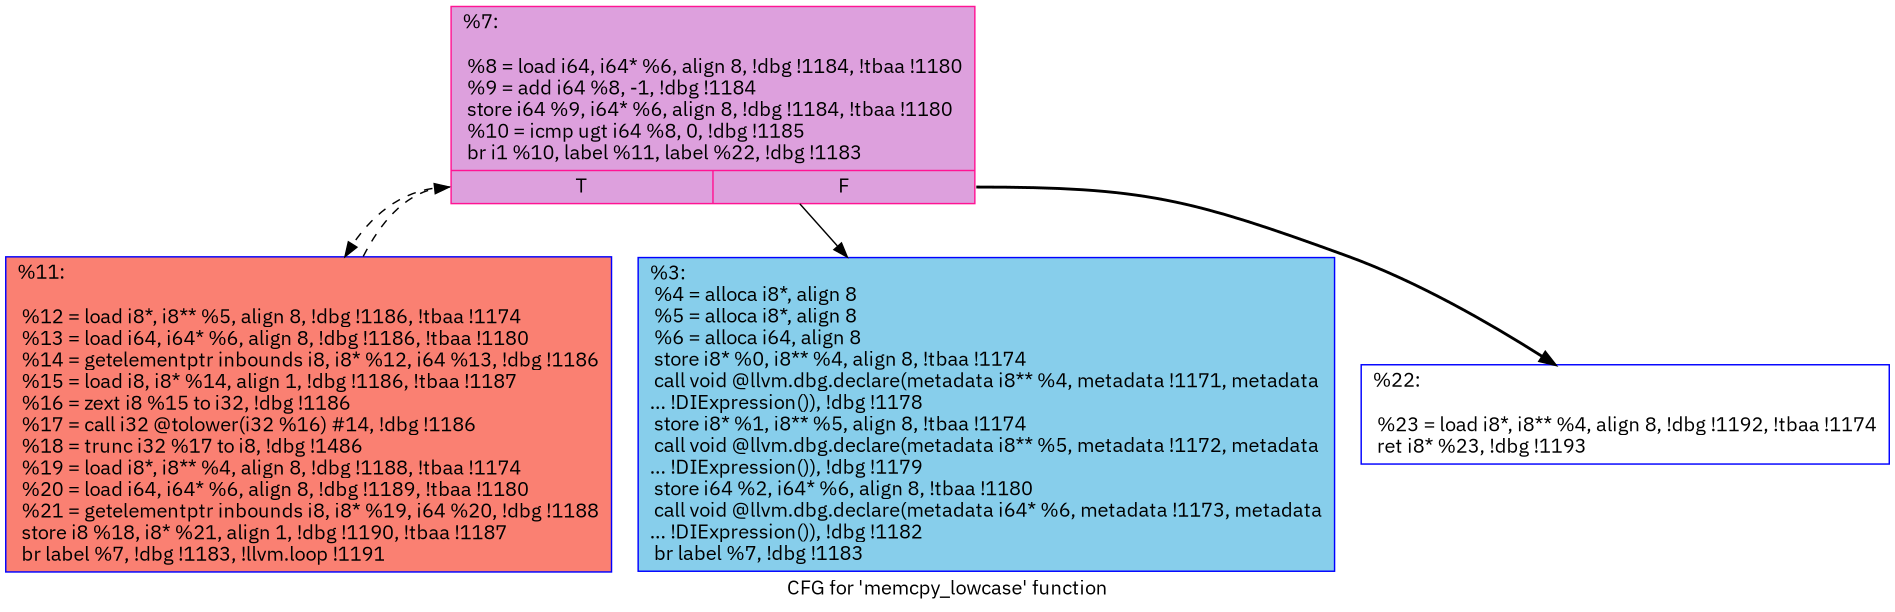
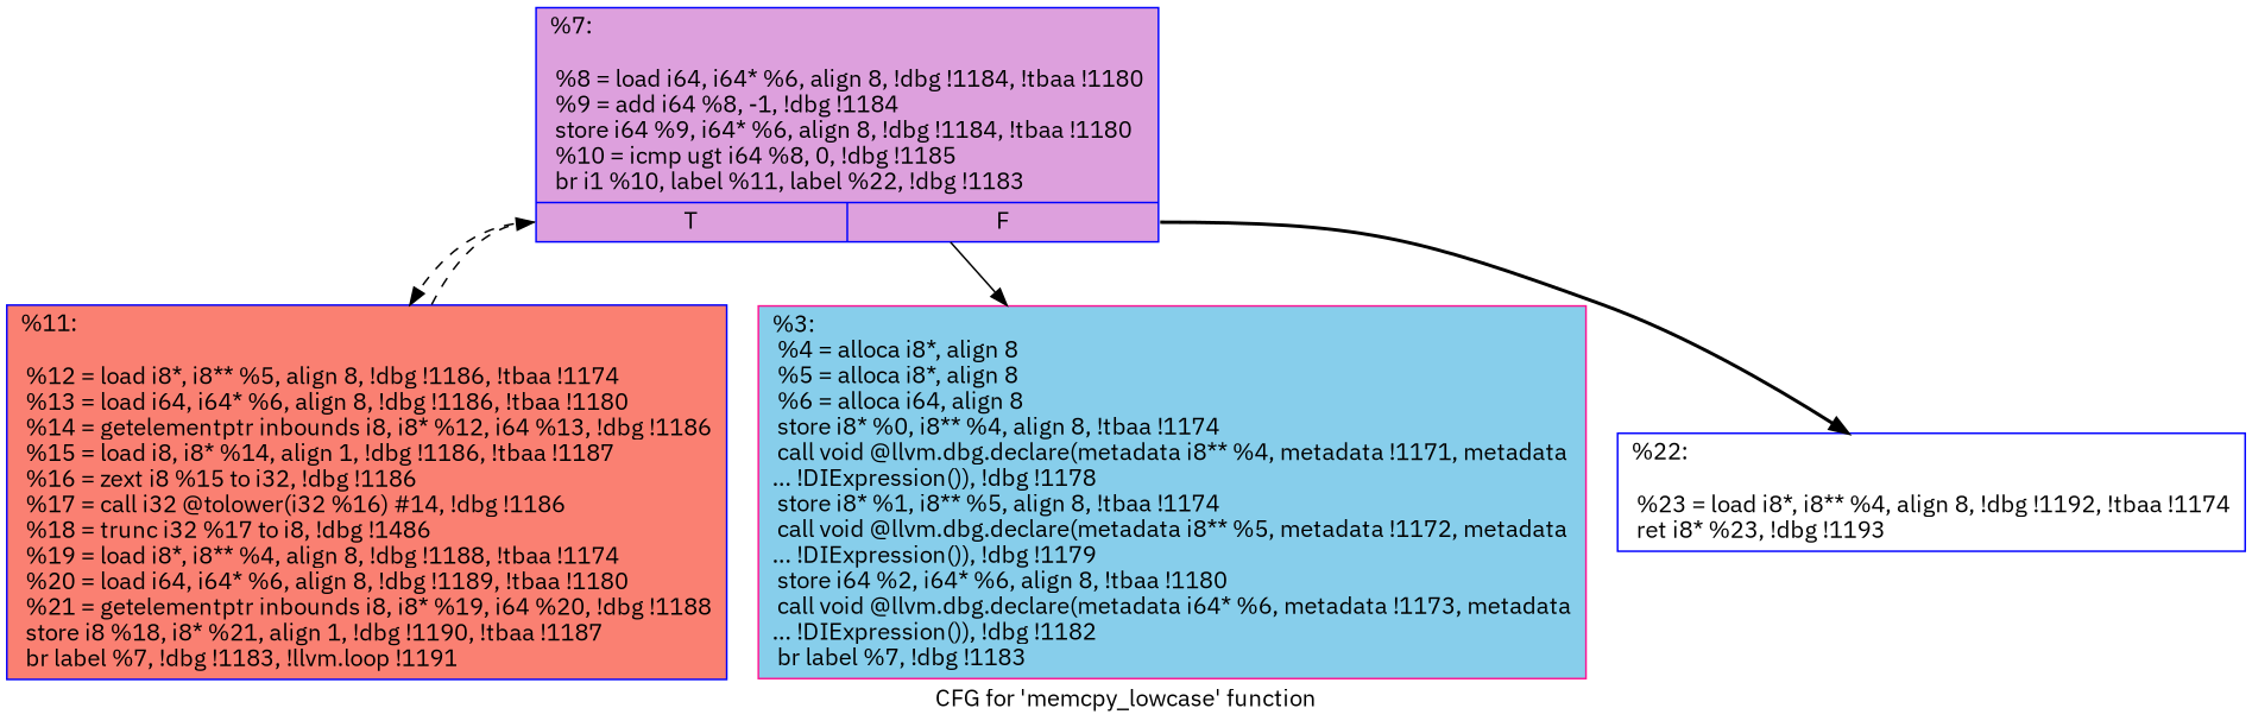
  digraph {
    fontname="IBM Plex Sans"
    label="CFG for 'memcpy_lowcase' function"
    node [color=deeppink fontname="IBM Plex Sans" shape=record style=filled]
    edge [fontname="IBM Plex Sans" style=dashed]
-   n1 [color=blue fillcolor=skyblue label="{%3:\l  %4 = alloca i8*, align 8\l  %5 = alloca i8*, align 8\l  %6 = alloca i64, align 8\l  store i8* %0, i8** %4, align 8, !tbaa !1174\l  call void @llvm.dbg.declare(metadata i8** %4, metadata !1171, metadata\l... !DIExpression()), !dbg !1178\l  store i8* %1, i8** %5, align 8, !tbaa !1174\l  call void @llvm.dbg.declare(metadata i8** %5, metadata !1172, metadata\l... !DIExpression()), !dbg !1179\l  store i64 %2, i64* %6, align 8, !tbaa !1180\l  call void @llvm.dbg.declare(metadata i64* %6, metadata !1173, metadata\l... !DIExpression()), !dbg !1182\l  br label %7, !dbg !1183\l}"]
-   n2 [fillcolor=plum label="{%7:\l\l  %8 = load i64, i64* %6, align 8, !dbg !1184, !tbaa !1180\l  %9 = add i64 %8, -1, !dbg !1184\l  store i64 %9, i64* %6, align 8, !dbg !1184, !tbaa !1180\l  %10 = icmp ugt i64 %8, 0, !dbg !1185\l  br i1 %10, label %11, label %22, !dbg !1183\l|{<s0>T|<s1>F}}"]
+   n1 [fillcolor=skyblue label="{%3:\l  %4 = alloca i8*, align 8\l  %5 = alloca i8*, align 8\l  %6 = alloca i64, align 8\l  store i8* %0, i8** %4, align 8, !tbaa !1174\l  call void @llvm.dbg.declare(metadata i8** %4, metadata !1171, metadata\l... !DIExpression()), !dbg !1178\l  store i8* %1, i8** %5, align 8, !tbaa !1174\l  call void @llvm.dbg.declare(metadata i8** %5, metadata !1172, metadata\l... !DIExpression()), !dbg !1179\l  store i64 %2, i64* %6, align 8, !tbaa !1180\l  call void @llvm.dbg.declare(metadata i64* %6, metadata !1173, metadata\l... !DIExpression()), !dbg !1182\l  br label %7, !dbg !1183\l}"]
+   n2 [color=blue fillcolor=plum label="{%7:\l\l  %8 = load i64, i64* %6, align 8, !dbg !1184, !tbaa !1180\l  %9 = add i64 %8, -1, !dbg !1184\l  store i64 %9, i64* %6, align 8, !dbg !1184, !tbaa !1180\l  %10 = icmp ugt i64 %8, 0, !dbg !1185\l  br i1 %10, label %11, label %22, !dbg !1183\l|{<s0>T|<s1>F}}"]
    n3 [color=blue fillcolor=salmon label="{%11:\l\l  %12 = load i8*, i8** %5, align 8, !dbg !1186, !tbaa !1174\l  %13 = load i64, i64* %6, align 8, !dbg !1186, !tbaa !1180\l  %14 = getelementptr inbounds i8, i8* %12, i64 %13, !dbg !1186\l  %15 = load i8, i8* %14, align 1, !dbg !1186, !tbaa !1187\l  %16 = zext i8 %15 to i32, !dbg !1186\l  %17 = call i32 @tolower(i32 %16) #14, !dbg !1186\l  %18 = trunc i32 %17 to i8, !dbg !1486\l  %19 = load i8*, i8** %4, align 8, !dbg !1188, !tbaa !1174\l  %20 = load i64, i64* %6, align 8, !dbg !1189, !tbaa !1180\l  %21 = getelementptr inbounds i8, i8* %19, i64 %20, !dbg !1188\l  store i8 %18, i8* %21, align 1, !dbg !1190, !tbaa !1187\l  br label %7, !dbg !1183, !llvm.loop !1191\l}"]
    n4 [color=blue fillcolor=white label="{%22:\l\l  %23 = load i8*, i8** %4, align 8, !dbg !1192, !tbaa !1174\l  ret i8* %23, !dbg !1193\l}"]
    n2 -> n1 [style=solid]
    n2 -> n3 [tailport=s0]
    n2 -> n4 [style=bold tailport=s1]
    n3 -> n2
  }
